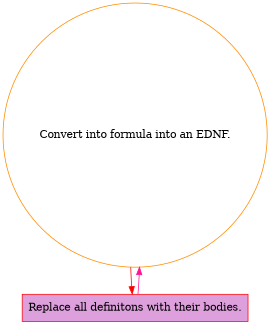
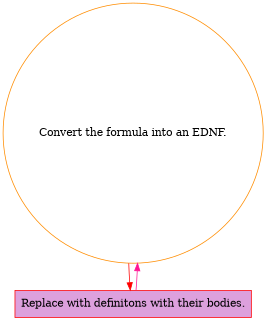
  digraph {
    node [style=filled]
-   n1 [label="Convert into formula into an EDNF." shape=circle fillcolor=white color=darkorange]
-   n2 [label="Replace all definitons with their bodies." shape=box fillcolor=plum color=red]
+   n1 [label="Convert the formula into an EDNF." shape=circle fillcolor=white color=darkorange]
+   n2 [label="Replace with definitons with their bodies." shape=box fillcolor=plum color=red]
    n1 -> n2 [color=red]
    n2 -> n1 [color=deeppink]
  }
